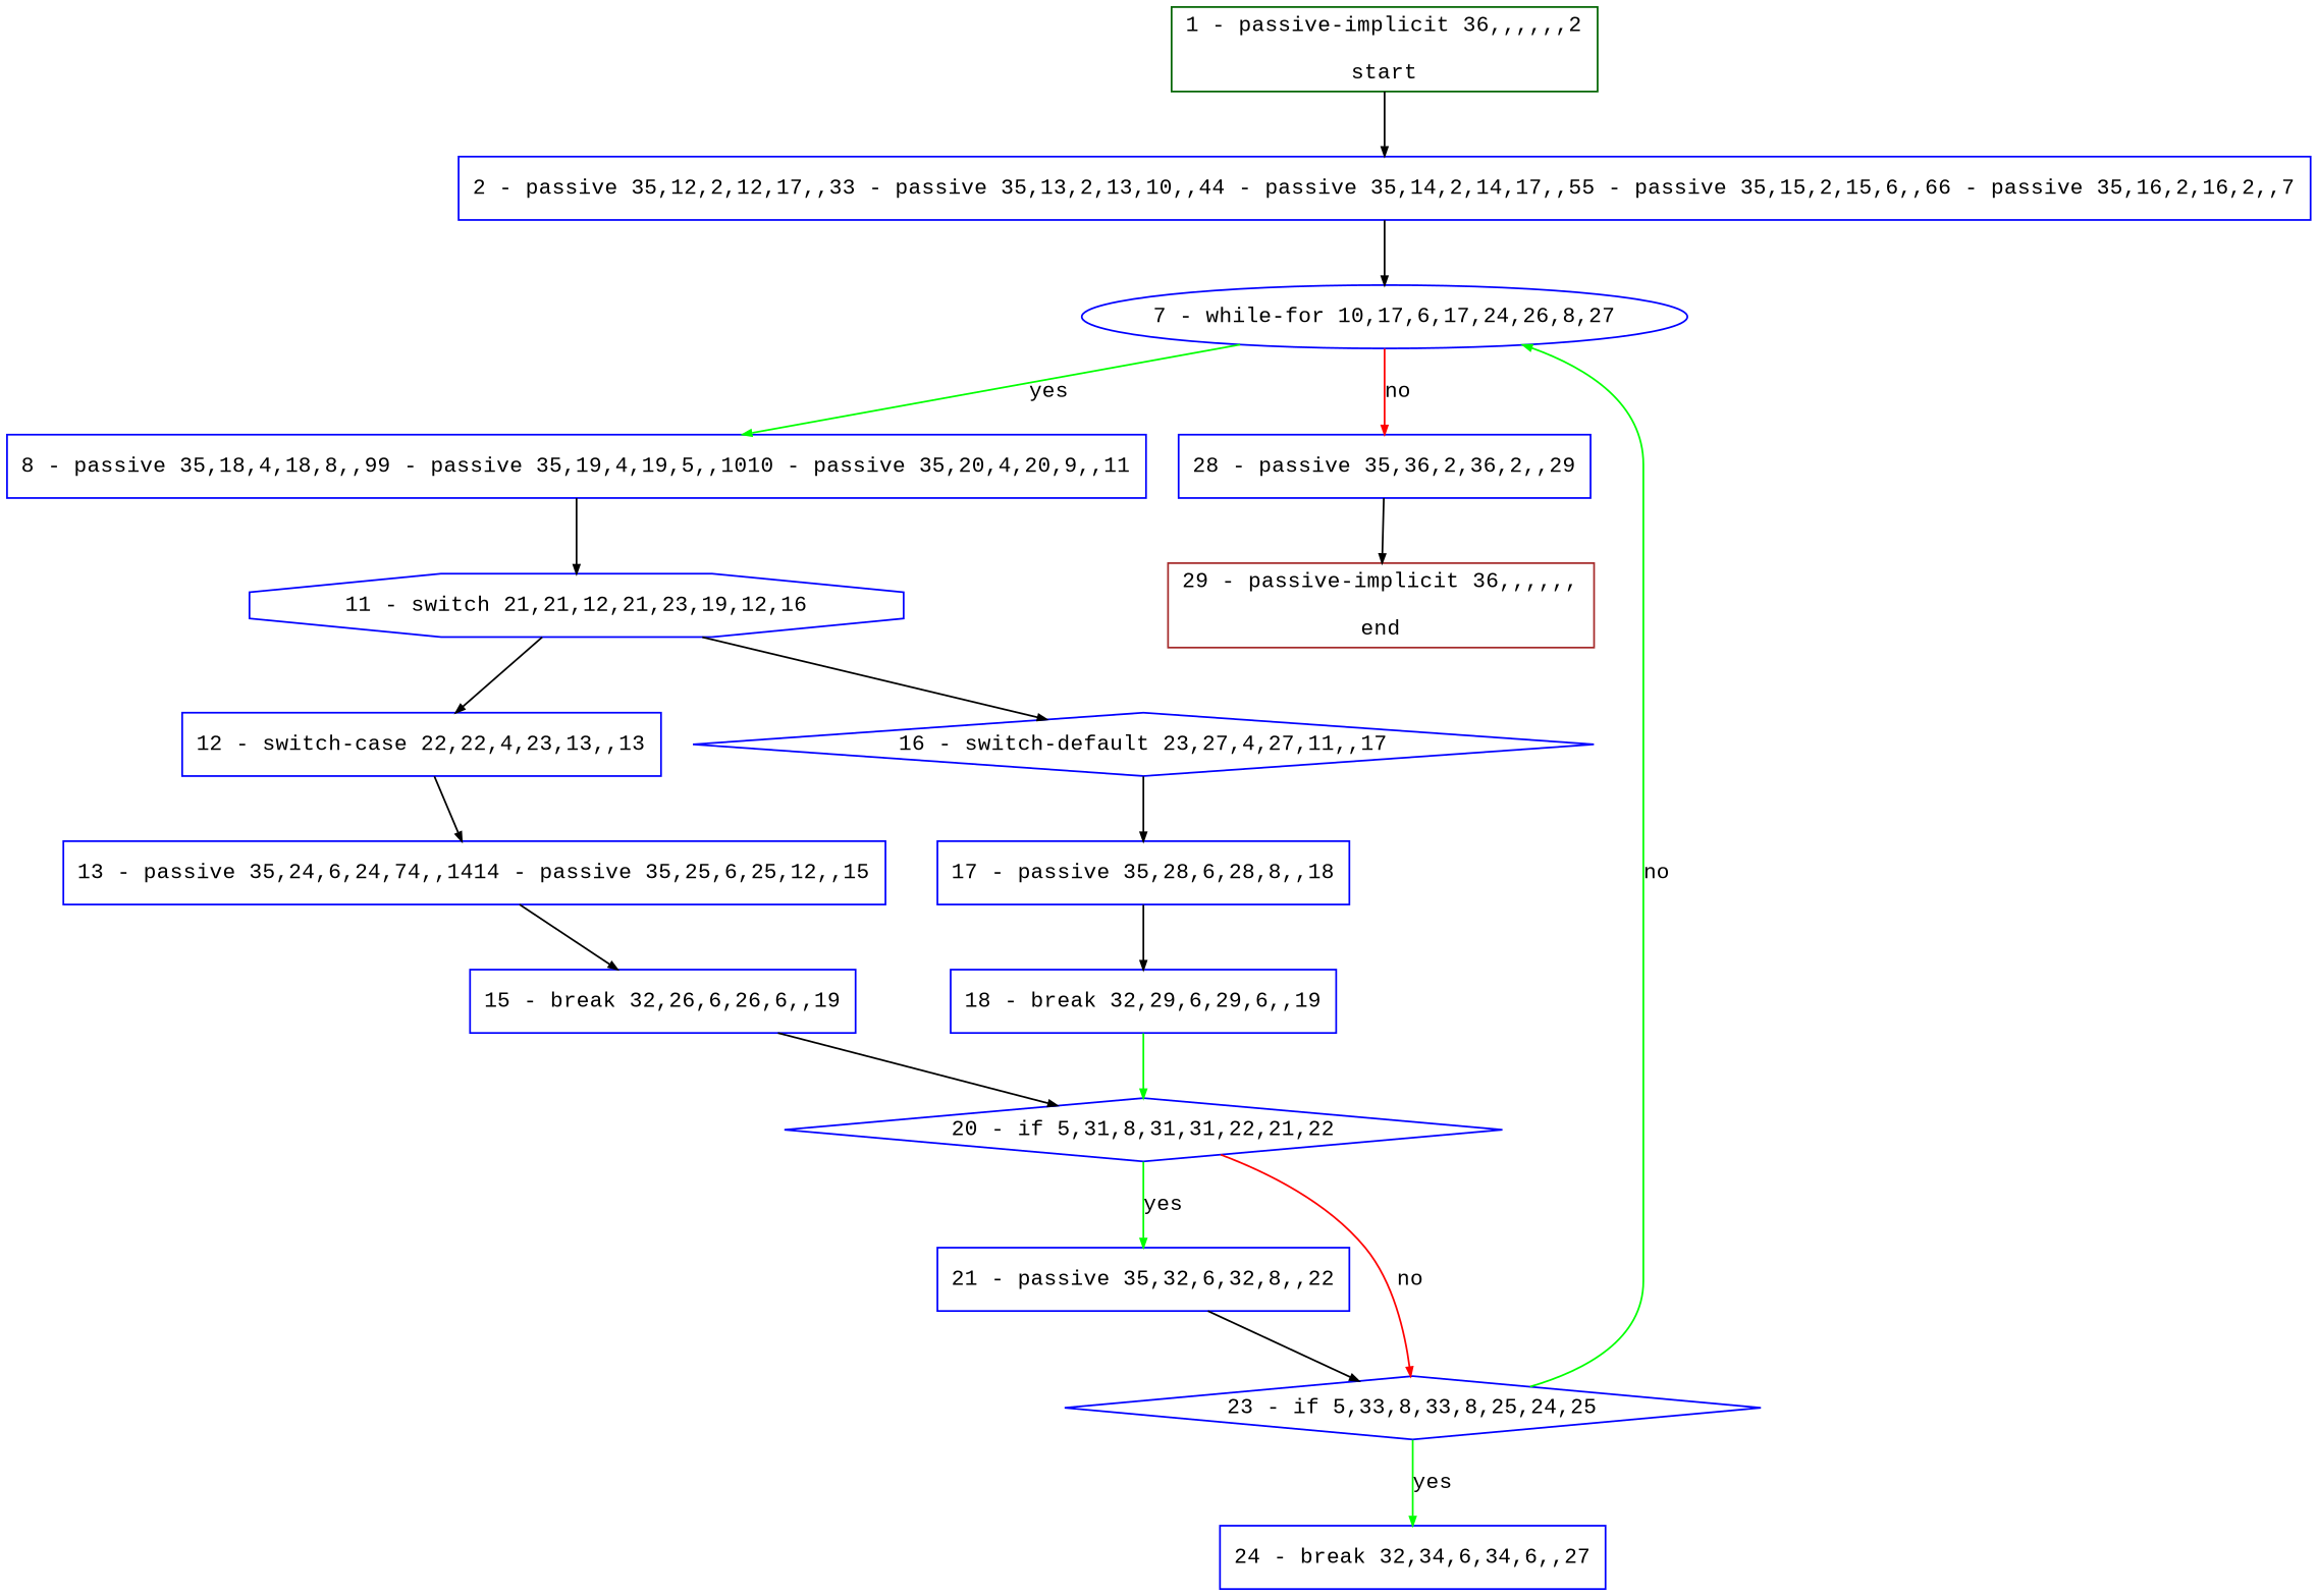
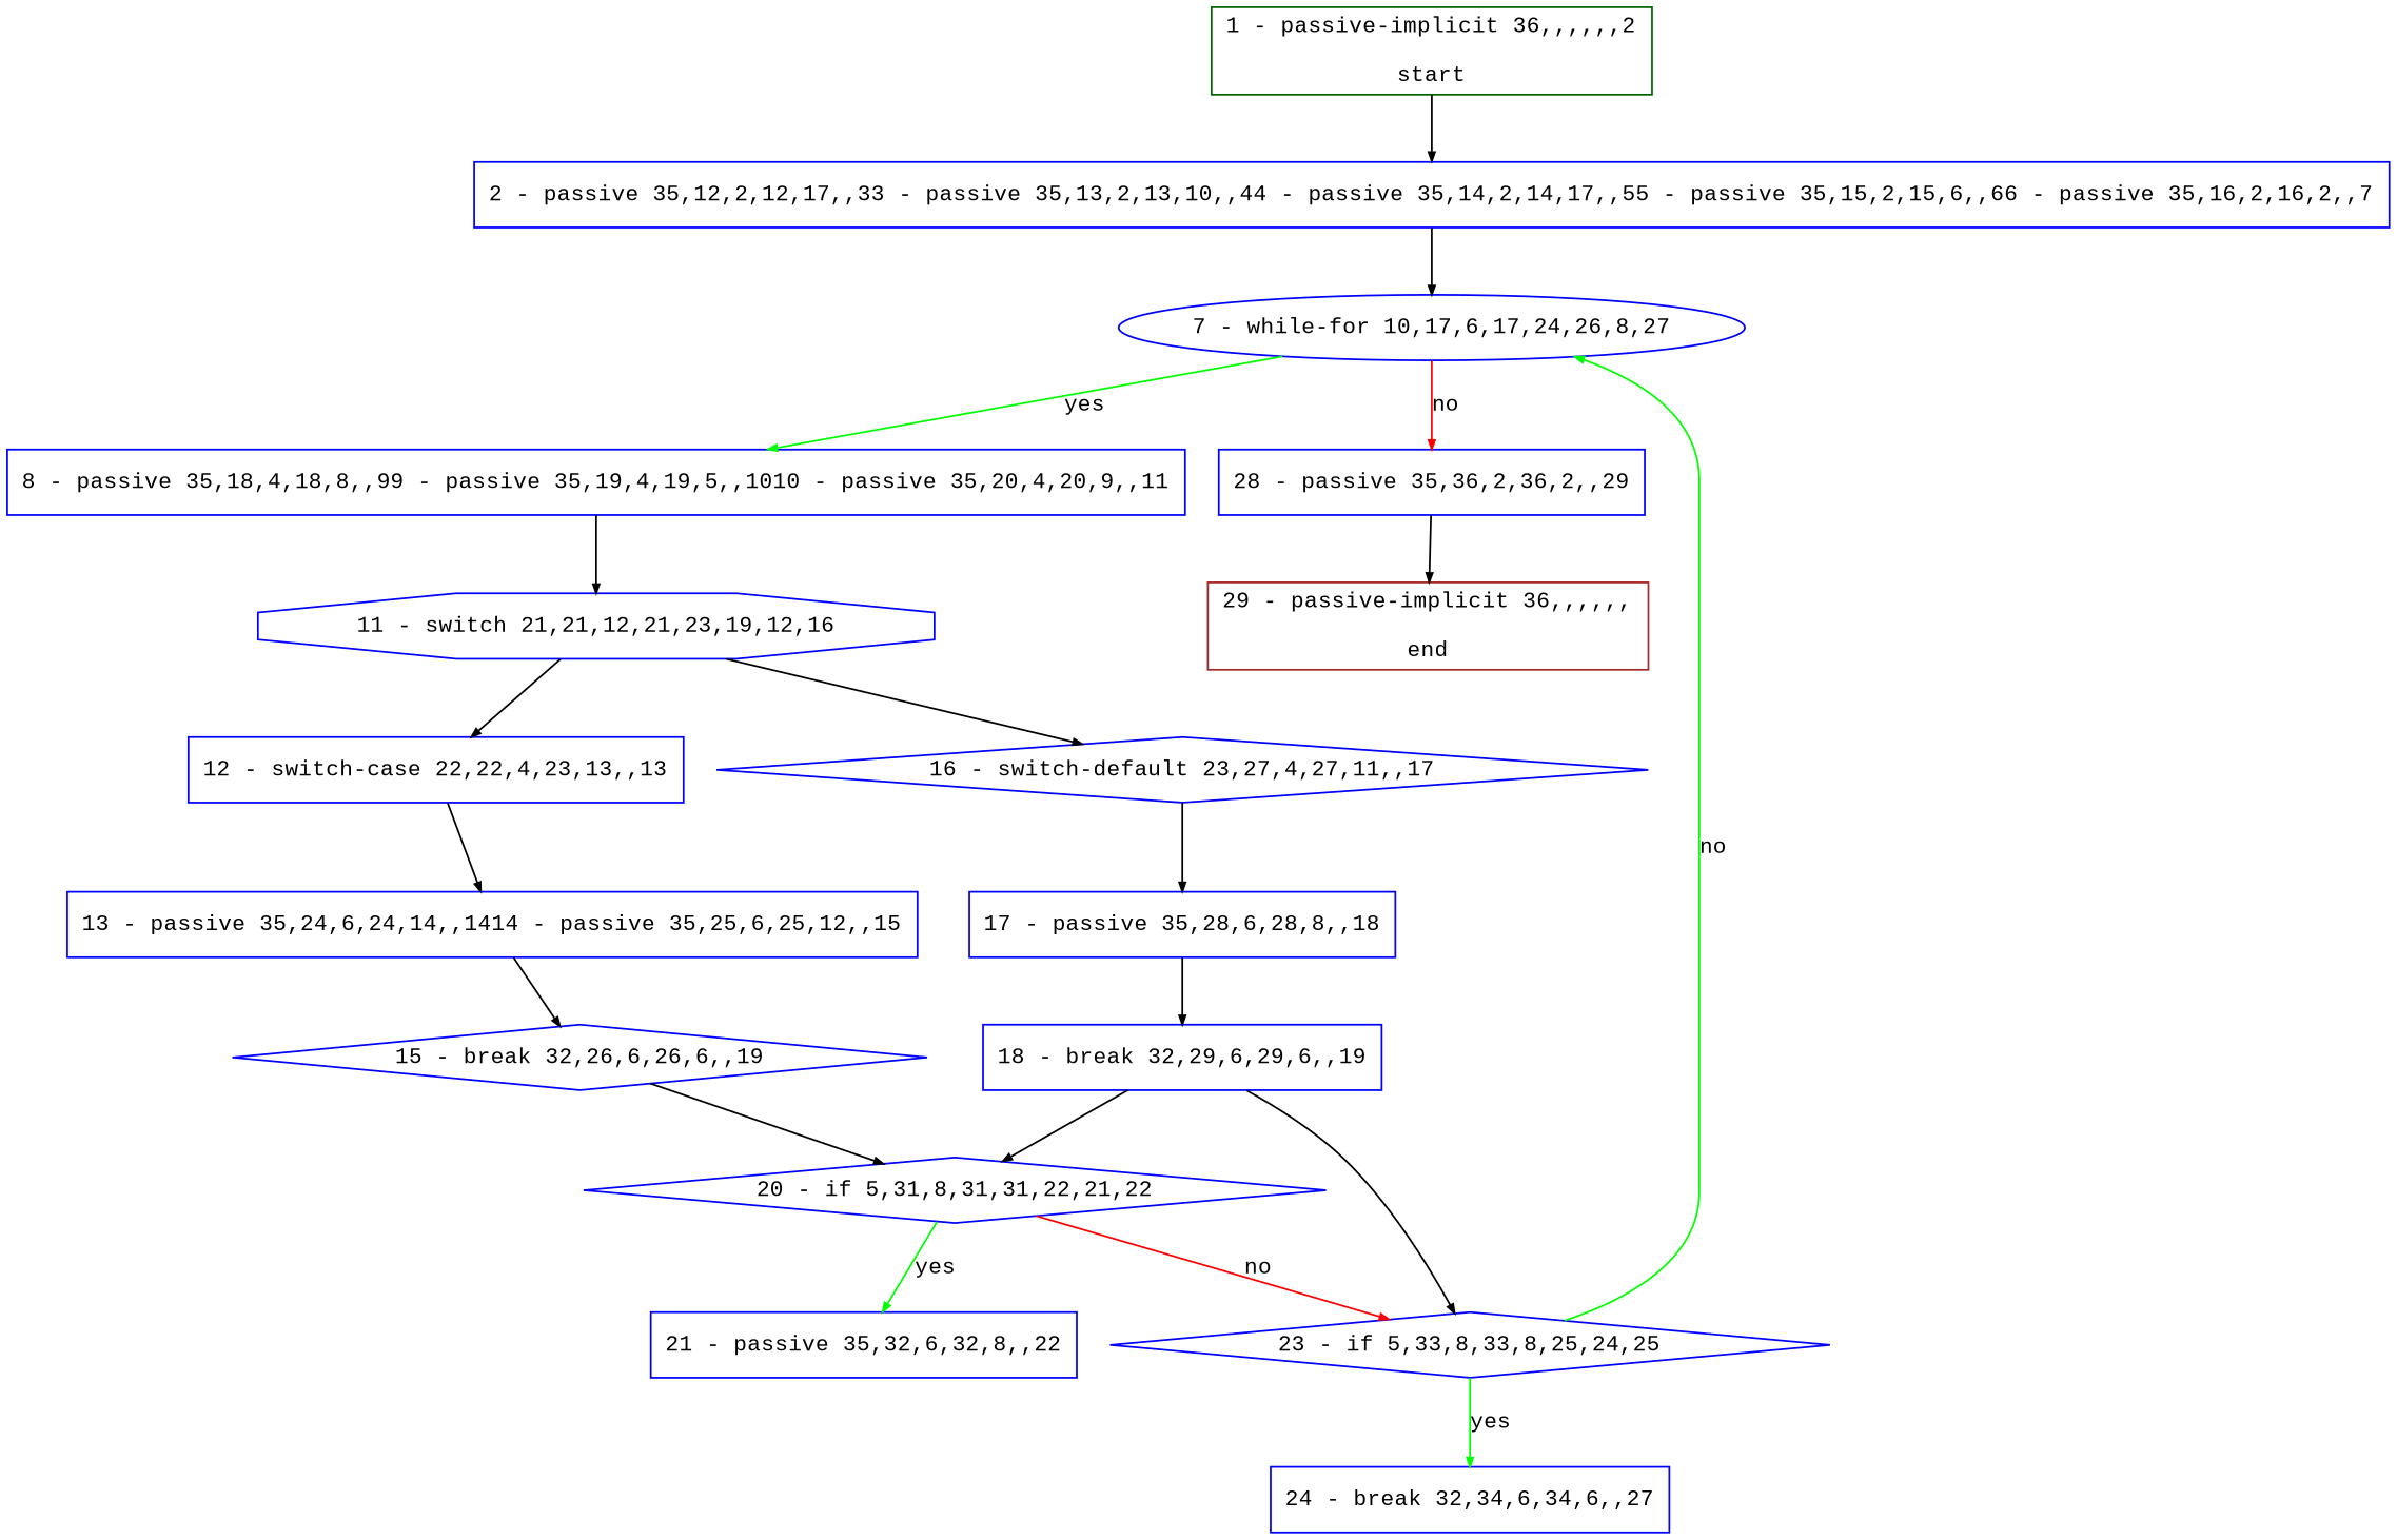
  digraph {
    bgcolor=white
    compound=true
    fillcolor="#FFFFCC"
    fontname="Liberation Mono"
    fontsize=12
    pack=true
    packmode=clust
    style="rounded,filled"
    node [color="#0000ff" compound=true fillcolor="#ffffff" fixedsize=false fontname="Liberation Mono" fontsize=12 node_initialized=no shape=box style=filled]
    edge [arrowhead=normal arrowsize=0.5 arrowtail=none color="#000000" compound=true dir=forward fontcolor=black fontname="Liberation Mono" fontsize=12]
    n1 [label="2 - passive 35,12,2,12,17,,33 - passive 35,13,2,13,10,,44 - passive 35,14,2,14,17,,55 - passive 35,15,2,15,6,,66 - passive 35,16,2,16,2,,7"]
    n2 [label="7 - while-for 10,17,6,17,24,26,8,27" shape=oval]
    n3 [label="8 - passive 35,18,4,18,8,,99 - passive 35,19,4,19,5,,1010 - passive 35,20,4,20,9,,11"]
    n4 [label="28 - passive 35,36,2,36,2,,29"]
    n5 [color="#006400" label="1 - passive-implicit 36,,,,,,2\n\nstart"]
    n6 [label="11 - switch 21,21,12,21,23,19,12,16" shape=octagon]
    n7 [color="#a52a2a" label="29 - passive-implicit 36,,,,,,\n\nend"]
    n8 [label="12 - switch-case 22,22,4,23,13,,13"]
    n9 [label="16 - switch-default 23,27,4,27,11,,17" shape=diamond]
-   n10 [label="13 - passive 35,24,6,24,74,,1414 - passive 35,25,6,25,12,,15"]
+   n10 [label="13 - passive 35,24,6,24,14,,1414 - passive 35,25,6,25,12,,15"]
    n11 [label="17 - passive 35,28,6,28,8,,18"]
-   n12 [label="15 - break 32,26,6,26,6,,19"]
+   n12 [label="15 - break 32,26,6,26,6,,19" shape=diamond]
    n13 [label="18 - break 32,29,6,29,6,,19"]
    n14 [label="20 - if 5,31,8,31,31,22,21,22" shape=diamond]
    n15 [label="21 - passive 35,32,6,32,8,,22"]
    n16 [label="23 - if 5,33,8,33,8,25,24,25" shape=diamond]
    n17 [label="24 - break 32,34,6,34,6,,27"]
    n1 -> n2
    n2 -> n3 [color="#00ff00" label=yes]
    n2 -> n4 [color="#ff0000" label=no]
    n3 -> n6
    n4 -> n7
    n5 -> n1
    n6 -> n8
    n6 -> n9
    n8 -> n10
    n9 -> n11
    n10 -> n12
    n11 -> n13
    n12 -> n14
-   n13 -> n14 [color="#00ff00"]
+   n13 -> n14
    n14 -> n15 [color="#00ff00" label=yes]
    n14 -> n16 [color="#ff0000" label=no]
-   n15 -> n16
+   n13 -> n16
    n16 -> n2 [color="#00ff00" label=no]
    n16 -> n17 [color="#00ff00" label=yes]
  }
